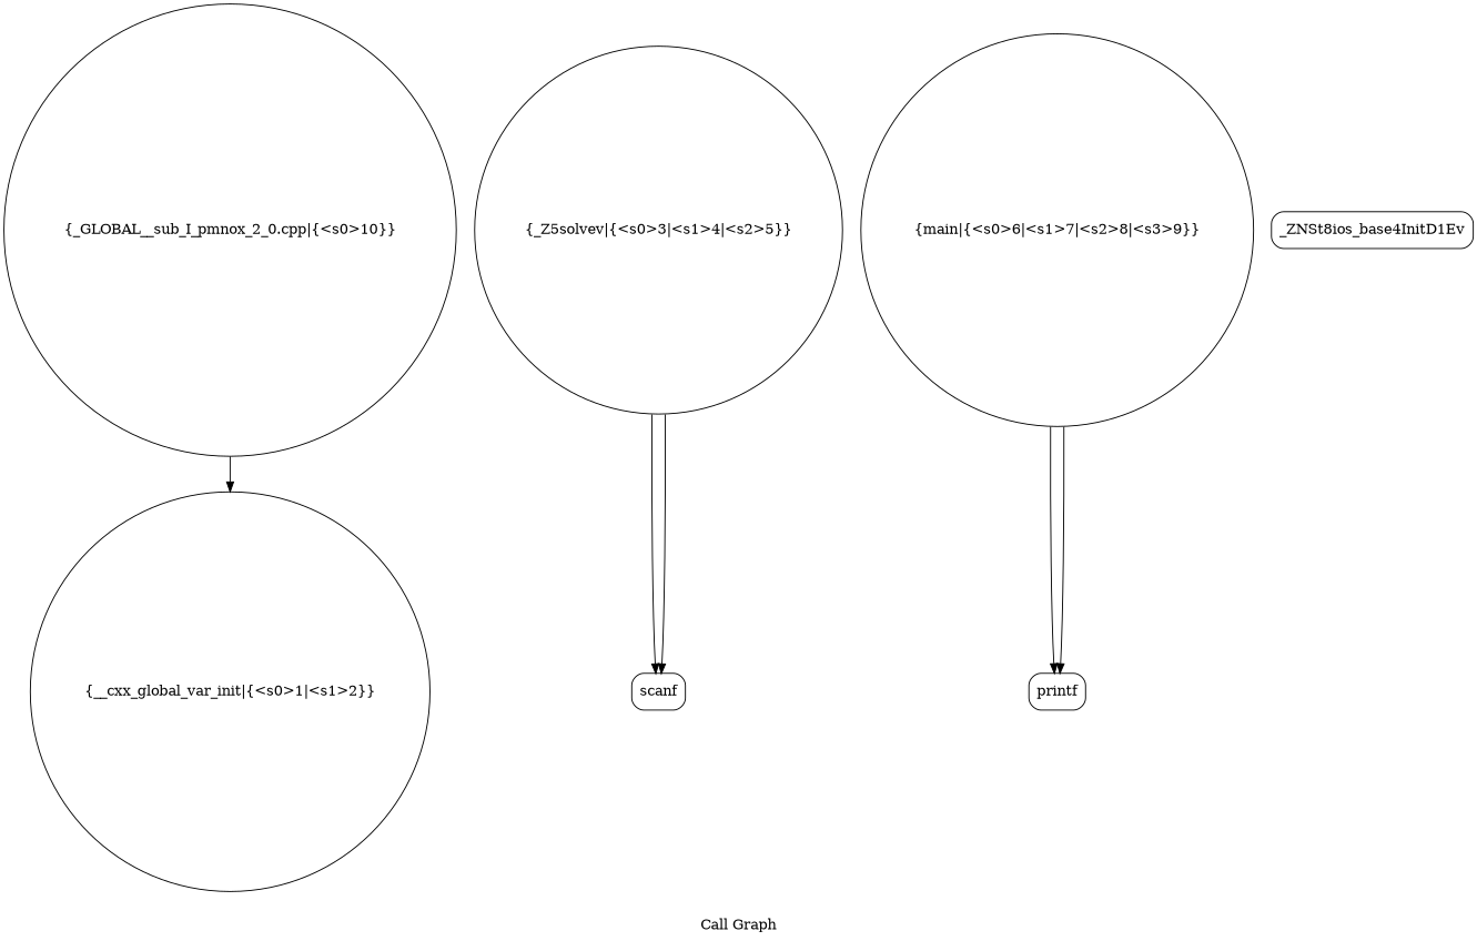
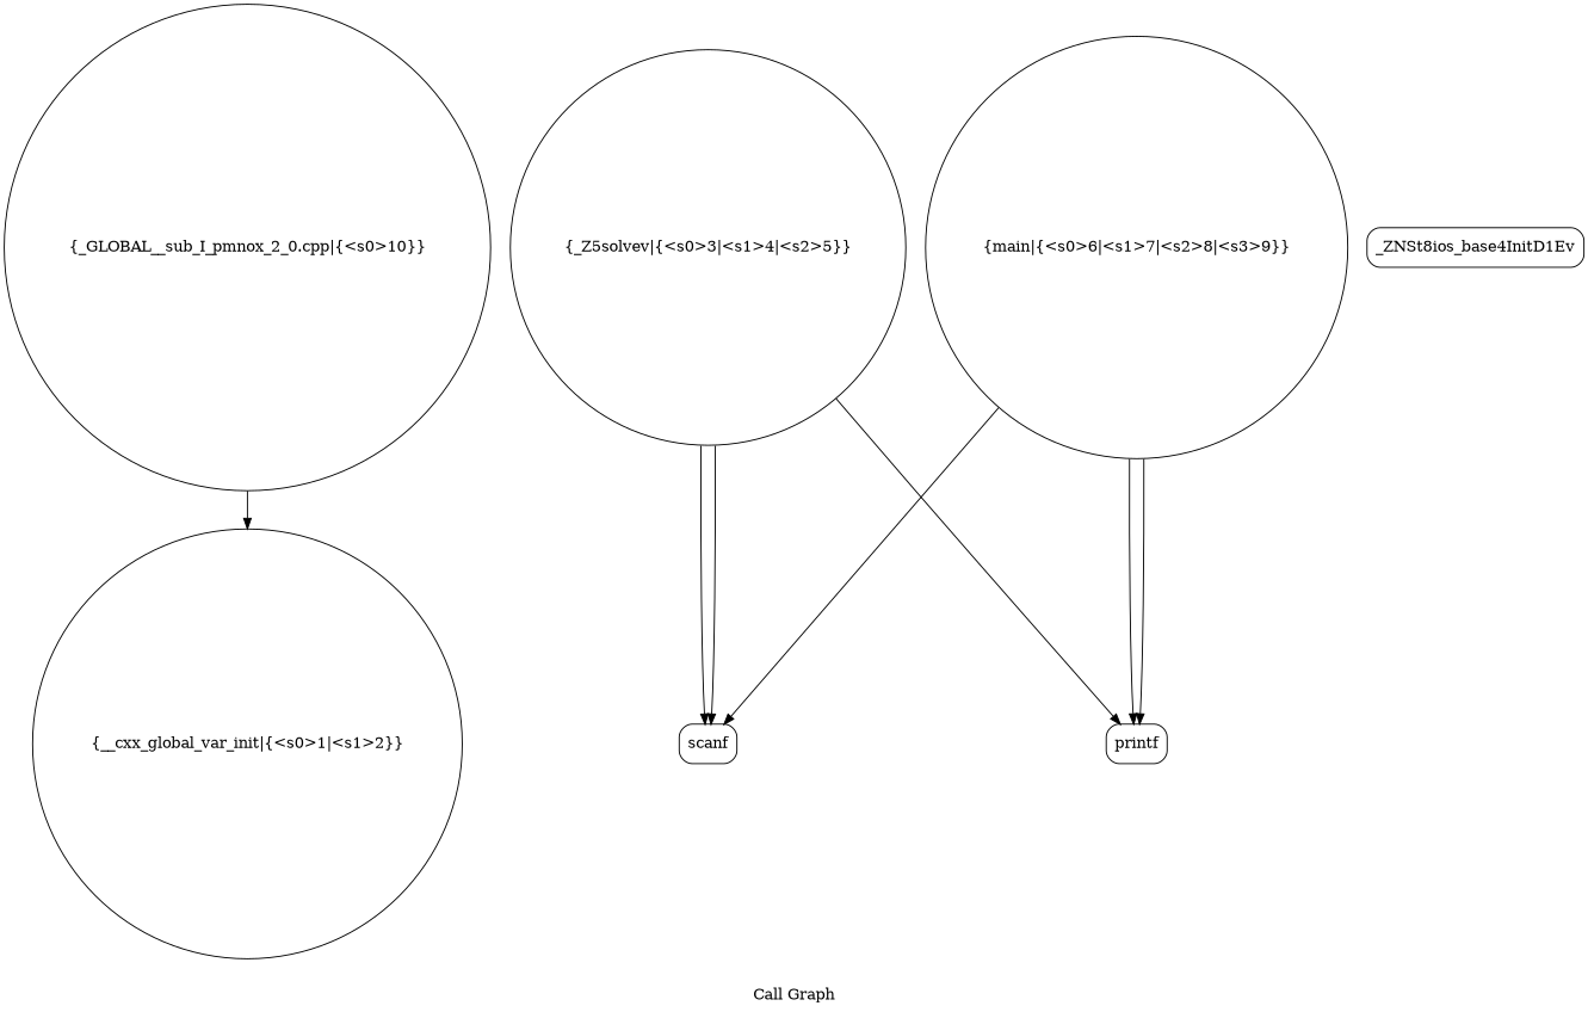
  digraph {
    label="Call Graph"
    node [shape=circle]
    edge [color=black tailport=s0]
    n1 [label="{__cxx_global_var_init|{<s0>1|<s1>2}}"]
    n2 [label="{main|{<s0>6|<s1>7|<s2>8|<s3>9}}"]
    n3 [label="{scanf}" shape=Mrecord]
    n4 [label="{printf}" shape=Mrecord]
    n5 [label="{_Z5solvev|{<s0>3|<s1>4|<s2>5}}"]
    n6 [label="{_ZNSt8ios_base4InitD1Ev}" shape=Mrecord]
    n7 [label="{_GLOBAL__sub_I_pmnox_2_0.cpp|{<s0>10}}"]
+   n2 -> n3
    n2 -> n4 [tailport=s1]
    n2 -> n4 [tailport=s3]
    n5 -> n3
    n5 -> n3 [tailport=s1]
+   n5 -> n4 [tailport=s2]
    n7 -> n1
  }
